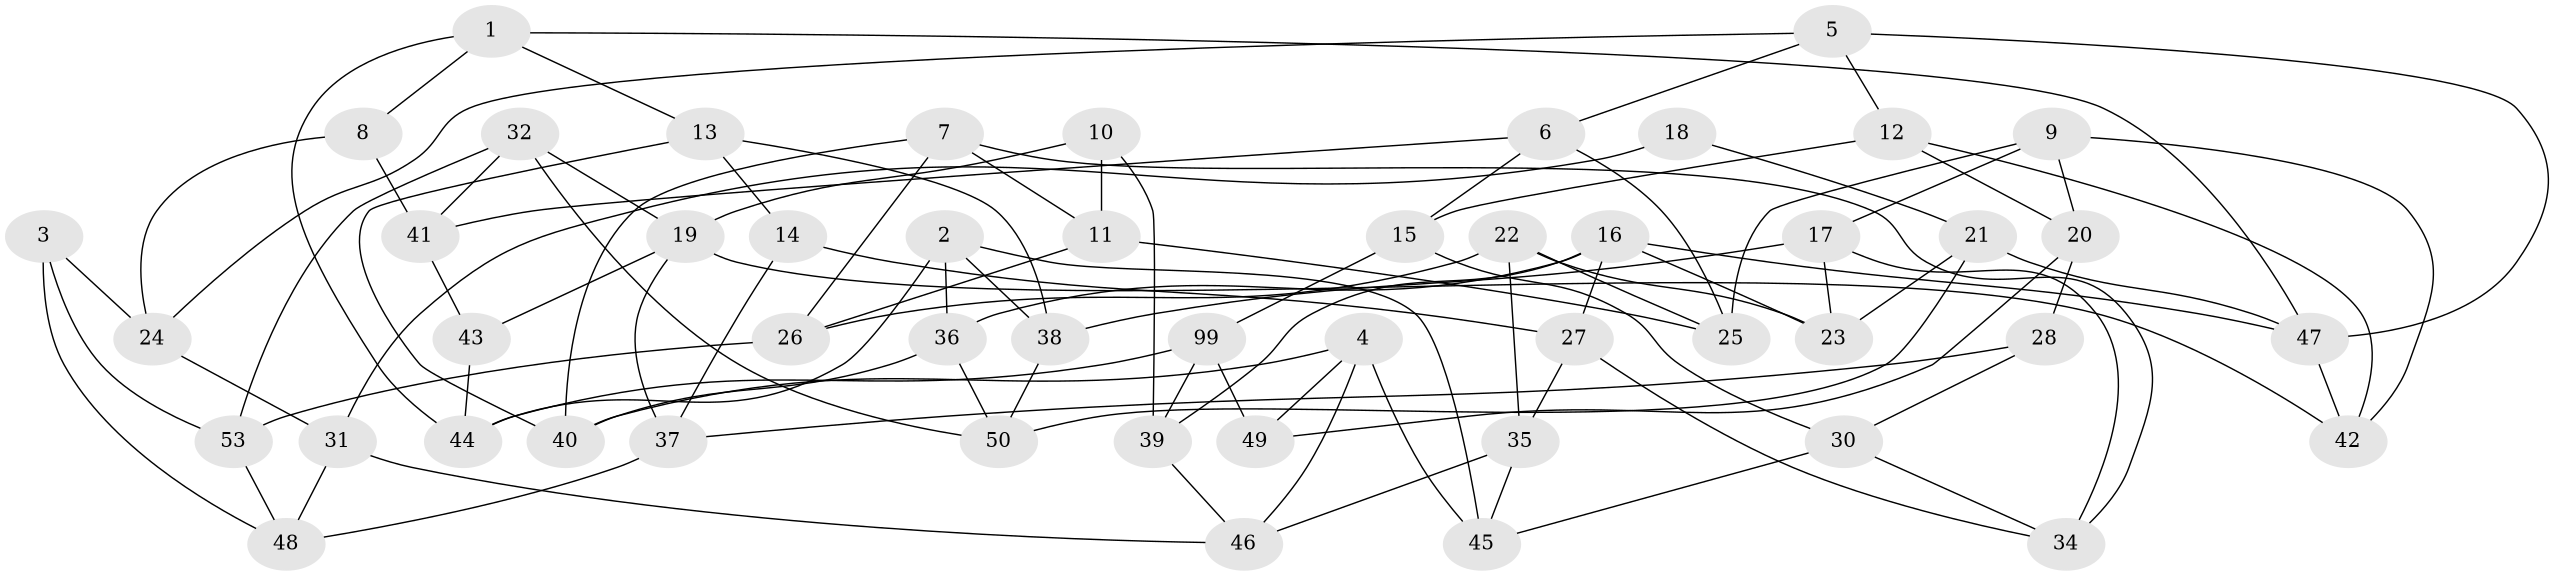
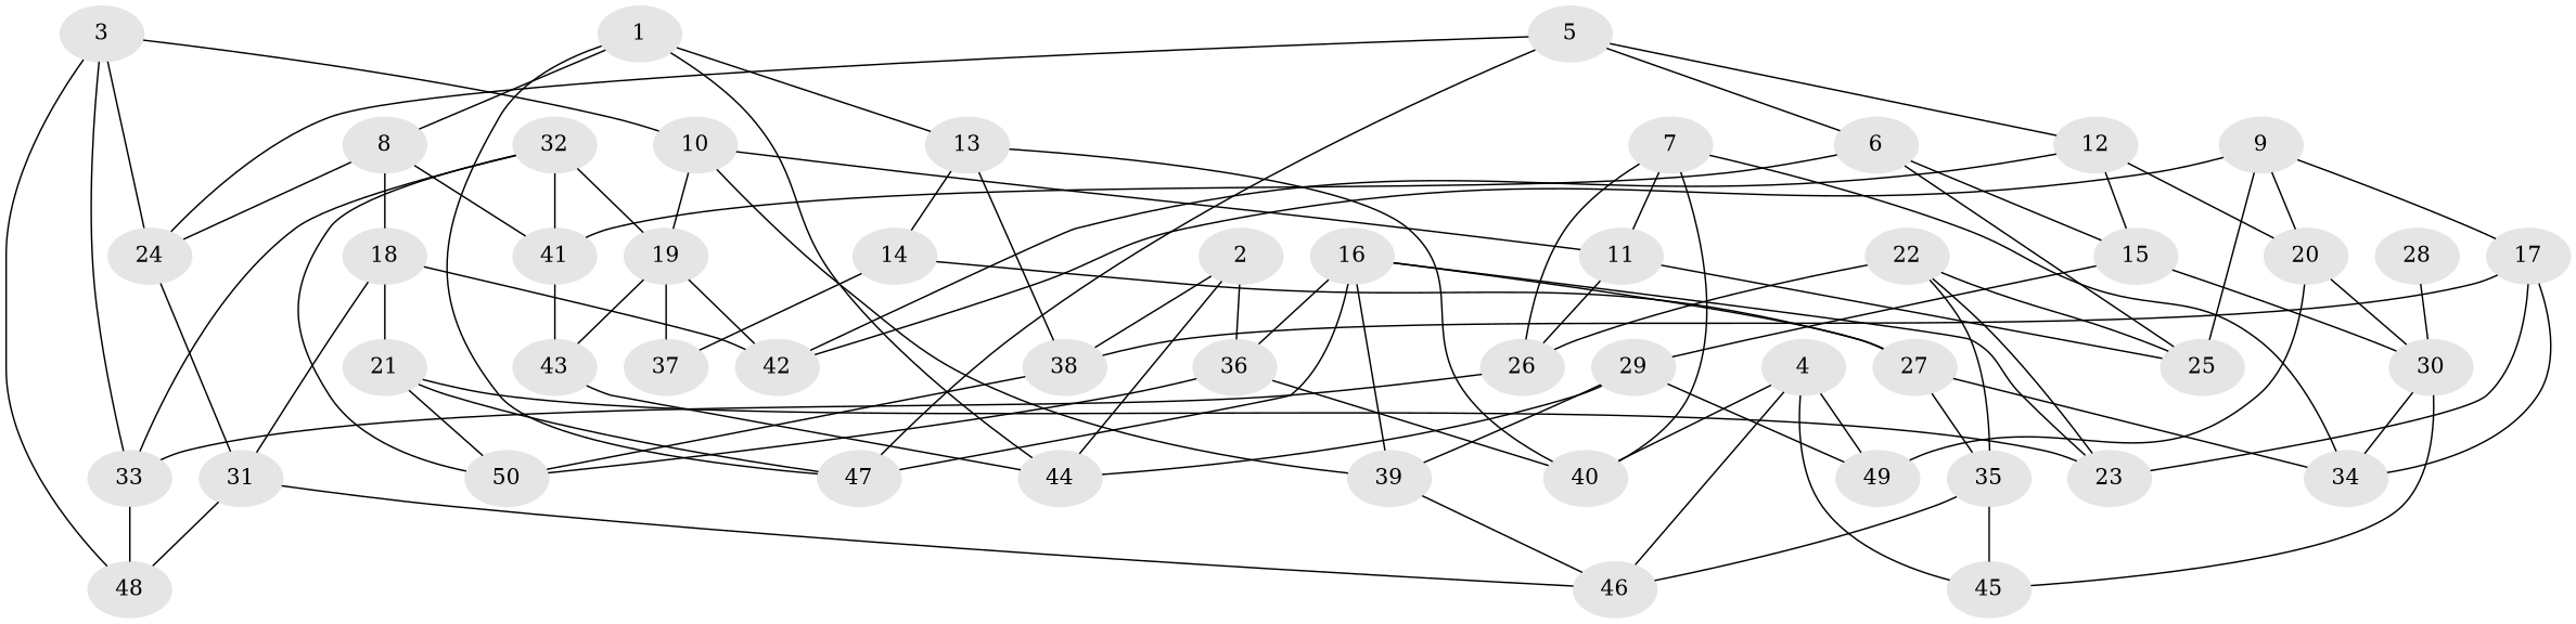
  graph {
    node [color=gray90 style=filled]
    1
    8
    13
    44
    47
    24
    41
    18
    38
    40
    14
    2
    36
    45
    50
    3
    10
-   33 [label=53]
+   33
    48
    11
    19
    39
    31
    4
    46
    49
    5
    6
    12
    15
    25
    20
    42
-   29 [label=99]
+   29
    30
    43
    7
    26
    34
    21
    9
    17
    23
    28
    37
    27
    35
    16
    22
    32
    1 -- 8
    1 -- 13
    1 -- 44
    1 -- 47
    8 -- 24
    8 -- 41
+   8 -- 18
    13 -- 38
    13 -- 40
    13 -- 14
    24 -- 31
    41 -- 43
    18 -- 31
-   47 -- 42
+   18 -- 42
    18 -- 21
    38 -- 50
    14 -- 37
    14 -- 27
    2 -- 44
    2 -- 38
    2 -- 36
-   2 -- 45
    36 -- 40
    36 -- 50
    3 -- 24
+   3 -- 10
    3 -- 33
    3 -- 48
    10 -- 11
    10 -- 19
    10 -- 39
    33 -- 48
    11 -- 25
    11 -- 26
    19 -- 42
    19 -- 43
    19 -- 37
    39 -- 46
    31 -- 48
    31 -- 46
    4 -- 40
    4 -- 45
    4 -- 46
    4 -- 49
    5 -- 47
    5 -- 24
    5 -- 6
    5 -- 12
    6 -- 41
    6 -- 15
    6 -- 25
    12 -- 15
    12 -- 20
    12 -- 42
    15 -- 29
    15 -- 30
    20 -- 49
-   20 -- 28
+   20 -- 30
    29 -- 44
    29 -- 39
    29 -- 49
    30 -- 45
    30 -- 34
    43 -- 44
    7 -- 40
    7 -- 11
    7 -- 26
    7 -- 34
    26 -- 33
    21 -- 47
    21 -- 50
    21 -- 23
    9 -- 25
    9 -- 20
    9 -- 42
    9 -- 17
    17 -- 38
    17 -- 34
    17 -- 23
    28 -- 30
-   28 -- 37
-   37 -- 48
    27 -- 34
    27 -- 35
    35 -- 45
    35 -- 46
    16 -- 47
    16 -- 36
    16 -- 39
    16 -- 23
    16 -- 27
    22 -- 25
    22 -- 26
    22 -- 23
    22 -- 35
    32 -- 41
    32 -- 50
    32 -- 33
    32 -- 19
  }
